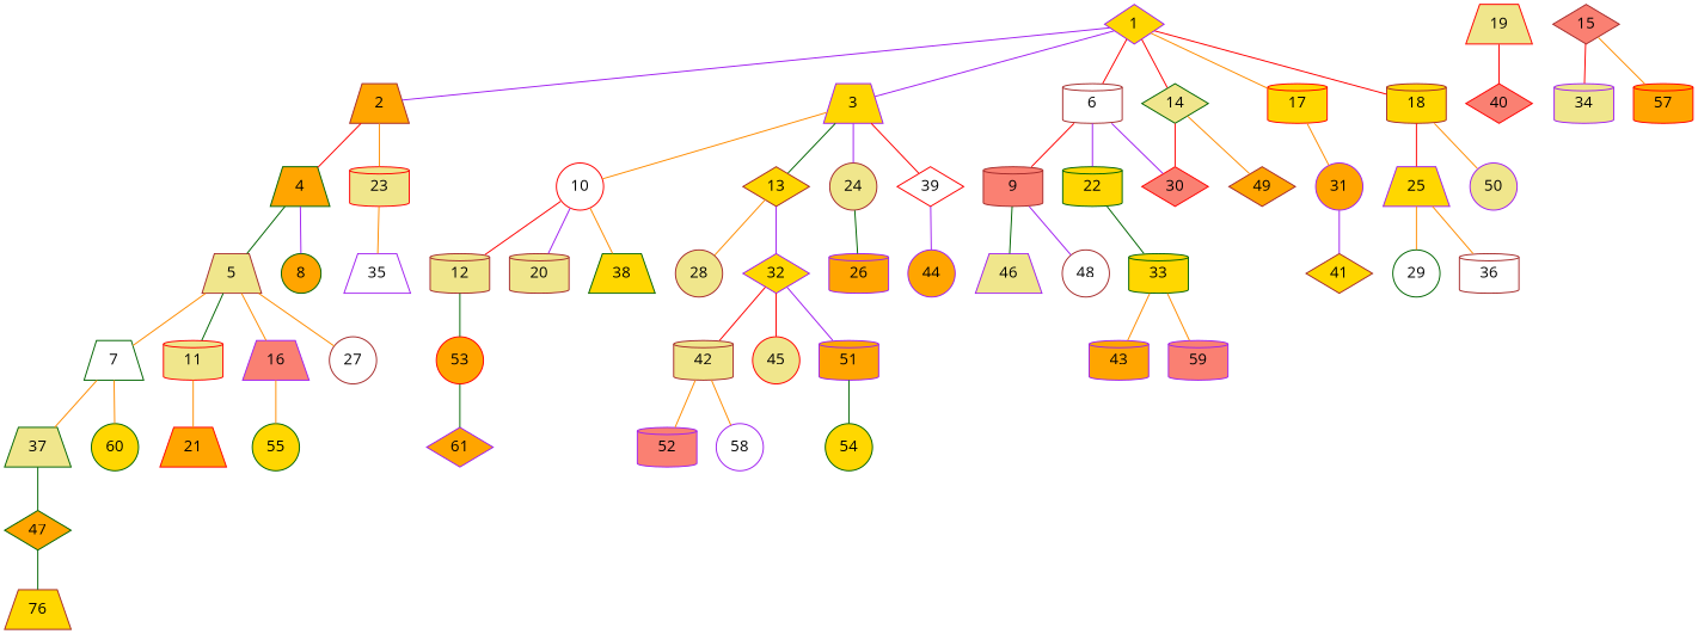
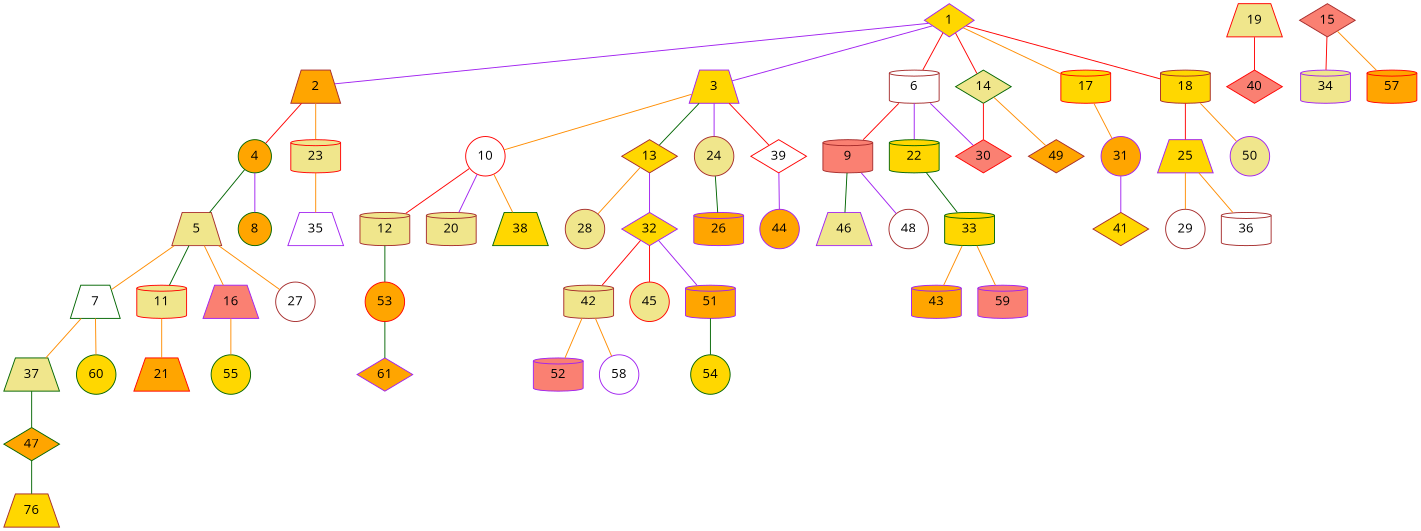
  graph {
    fontname="Open Sans"
    node [color=brown fillcolor=gold fontname="Open Sans" shape=cylinder style=filled]
    edge [color=darkorange fontname="Open Sans"]
    1 [color=purple shape=diamond]
    2 [fillcolor=orange shape=trapezium]
    3 [color=purple shape=trapezium]
    6 [fillcolor=white]
    14 [color=darkgreen fillcolor=khaki shape=diamond]
    17 [color=red]
    18
-   4 [color=darkgreen fillcolor=orange shape=trapezium]
+   4 [color=darkgreen fillcolor=orange shape=circle]
    23 [color=red fillcolor=khaki]
    10 [color=red fillcolor=white shape=circle]
    13 [shape=diamond]
    24 [fillcolor=khaki shape=circle]
    39 [color=red fillcolor=white shape=diamond]
    9 [fillcolor=salmon]
    22 [color=darkgreen]
    30 [color=red fillcolor=salmon shape=diamond]
    49 [fillcolor=orange shape=diamond]
    31 [color=purple fillcolor=orange shape=circle]
    25 [color=purple shape=trapezium]
    50 [color=purple fillcolor=khaki shape=circle]
    5 [fillcolor=khaki shape=trapezium]
    8 [color=darkgreen fillcolor=orange shape=circle]
    19 [color=red fillcolor=khaki shape=trapezium]
    40 [color=red fillcolor=salmon shape=diamond]
    35 [color=purple fillcolor=white shape=trapezium]
    12 [fillcolor=khaki]
    20 [fillcolor=khaki]
    38 [color=darkgreen shape=trapezium]
    28 [fillcolor=khaki shape=circle]
    32 [color=purple shape=diamond]
    26 [color=purple fillcolor=orange]
    44 [color=purple fillcolor=orange shape=circle]
    7 [color=darkgreen fillcolor=white shape=trapezium]
    11 [color=red fillcolor=khaki]
    16 [color=purple fillcolor=salmon shape=trapezium]
    27 [fillcolor=white shape=circle]
    37 [color=darkgreen fillcolor=khaki shape=trapezium]
    60 [color=darkgreen shape=circle]
    21 [color=red fillcolor=orange shape=trapezium]
    55 [color=darkgreen shape=circle]
    46 [color=purple fillcolor=khaki shape=trapezium]
    48 [fillcolor=white shape=circle]
    33 [color=darkgreen]
    47 [color=darkgreen fillcolor=orange shape=diamond]
    53 [color=red fillcolor=orange shape=circle]
    61 [color=purple fillcolor=orange shape=diamond]
    42 [fillcolor=khaki]
    45 [color=red fillcolor=khaki shape=circle]
    51 [color=purple fillcolor=orange]
    15 [fillcolor=salmon shape=diamond]
    34 [color=purple fillcolor=khaki]
    57 [color=red fillcolor=orange]
    41 [shape=diamond]
-   29 [color=darkgreen fillcolor=white shape=circle]
+   29 [fillcolor=white shape=circle]
    36 [fillcolor=white]
    43 [color=purple fillcolor=orange]
    59 [color=purple fillcolor=salmon]
    52 [color=purple fillcolor=salmon]
    58 [color=purple fillcolor=white shape=circle]
    54 [color=darkgreen shape=circle]
    n61 [label=76 shape=trapezium]
    1 -- 2 [color=purple]
    1 -- 3 [color=purple]
    1 -- 6 [color=red]
    1 -- 14 [color=red]
    1 -- 17
    1 -- 18 [color=red]
    2 -- 4 [color=red]
    2 -- 23
    3 -- 10
    3 -- 13 [color=darkgreen]
    3 -- 24 [color=purple]
    3 -- 39 [color=red]
    6 -- 9 [color=red]
    6 -- 22 [color=purple]
    6 -- 30 [color=purple]
    14 -- 30 [color=red]
    14 -- 49
    17 -- 31
    18 -- 25 [color=red]
    18 -- 50
    4 -- 5 [color=darkgreen]
    4 -- 8 [color=purple]
    23 -- 35
    10 -- 12 [color=red]
    10 -- 20 [color=purple]
    10 -- 38
    13 -- 28
    13 -- 32 [color=purple]
    24 -- 26 [color=darkgreen]
    39 -- 44 [color=purple]
    9 -- 46 [color=darkgreen]
    9 -- 48 [color=purple]
    22 -- 33 [color=darkgreen]
    31 -- 41 [color=purple]
    25 -- 29
    25 -- 36
    5 -- 7
    5 -- 11 [color=darkgreen]
    5 -- 16
    5 -- 27
    19 -- 40 [color=red]
    12 -- 53 [color=darkgreen]
    32 -- 42 [color=red]
    32 -- 45 [color=red]
    32 -- 51 [color=purple]
    7 -- 37
    7 -- 60
    11 -- 21
    16 -- 55
    37 -- 47 [color=darkgreen]
    33 -- 43
    33 -- 59
    47 -- n61 [color=darkgreen]
    53 -- 61 [color=darkgreen]
    42 -- 52
    42 -- 58
    51 -- 54 [color=darkgreen]
    15 -- 34 [color=red]
    15 -- 57
  }
